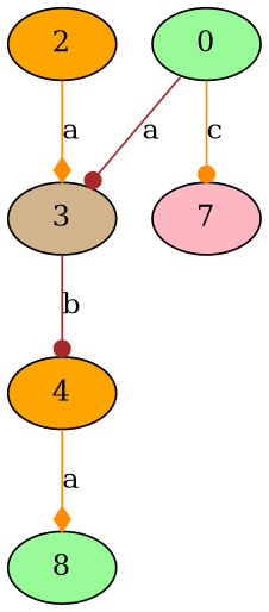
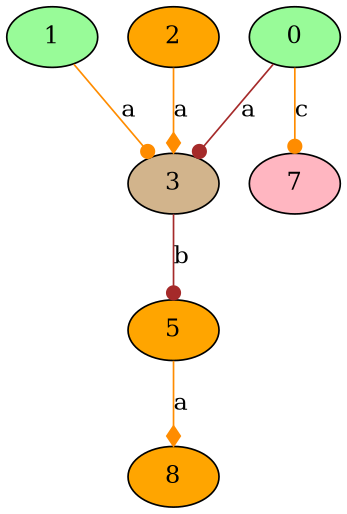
  strict digraph {
    node [fillcolor=orange style=filled]
    edge [arrowhead=dot color=darkorange]
+   1 [fillcolor=palegreen]
    3 [fillcolor=tan]
-   5 [label=4]
+   5
    7 [fillcolor=lightpink]
    2
    0 [fillcolor=palegreen]
-   8 [fillcolor=palegreen]
+   8
+   1 -> 3 [label=a]
    3 -> 5 [color=brown label=b]
    5 -> 8 [arrowhead=diamond label=a]
    2 -> 3 [arrowhead=diamond label=a]
    0 -> 3 [color=brown label=a]
    0 -> 7 [label=c]
  }
